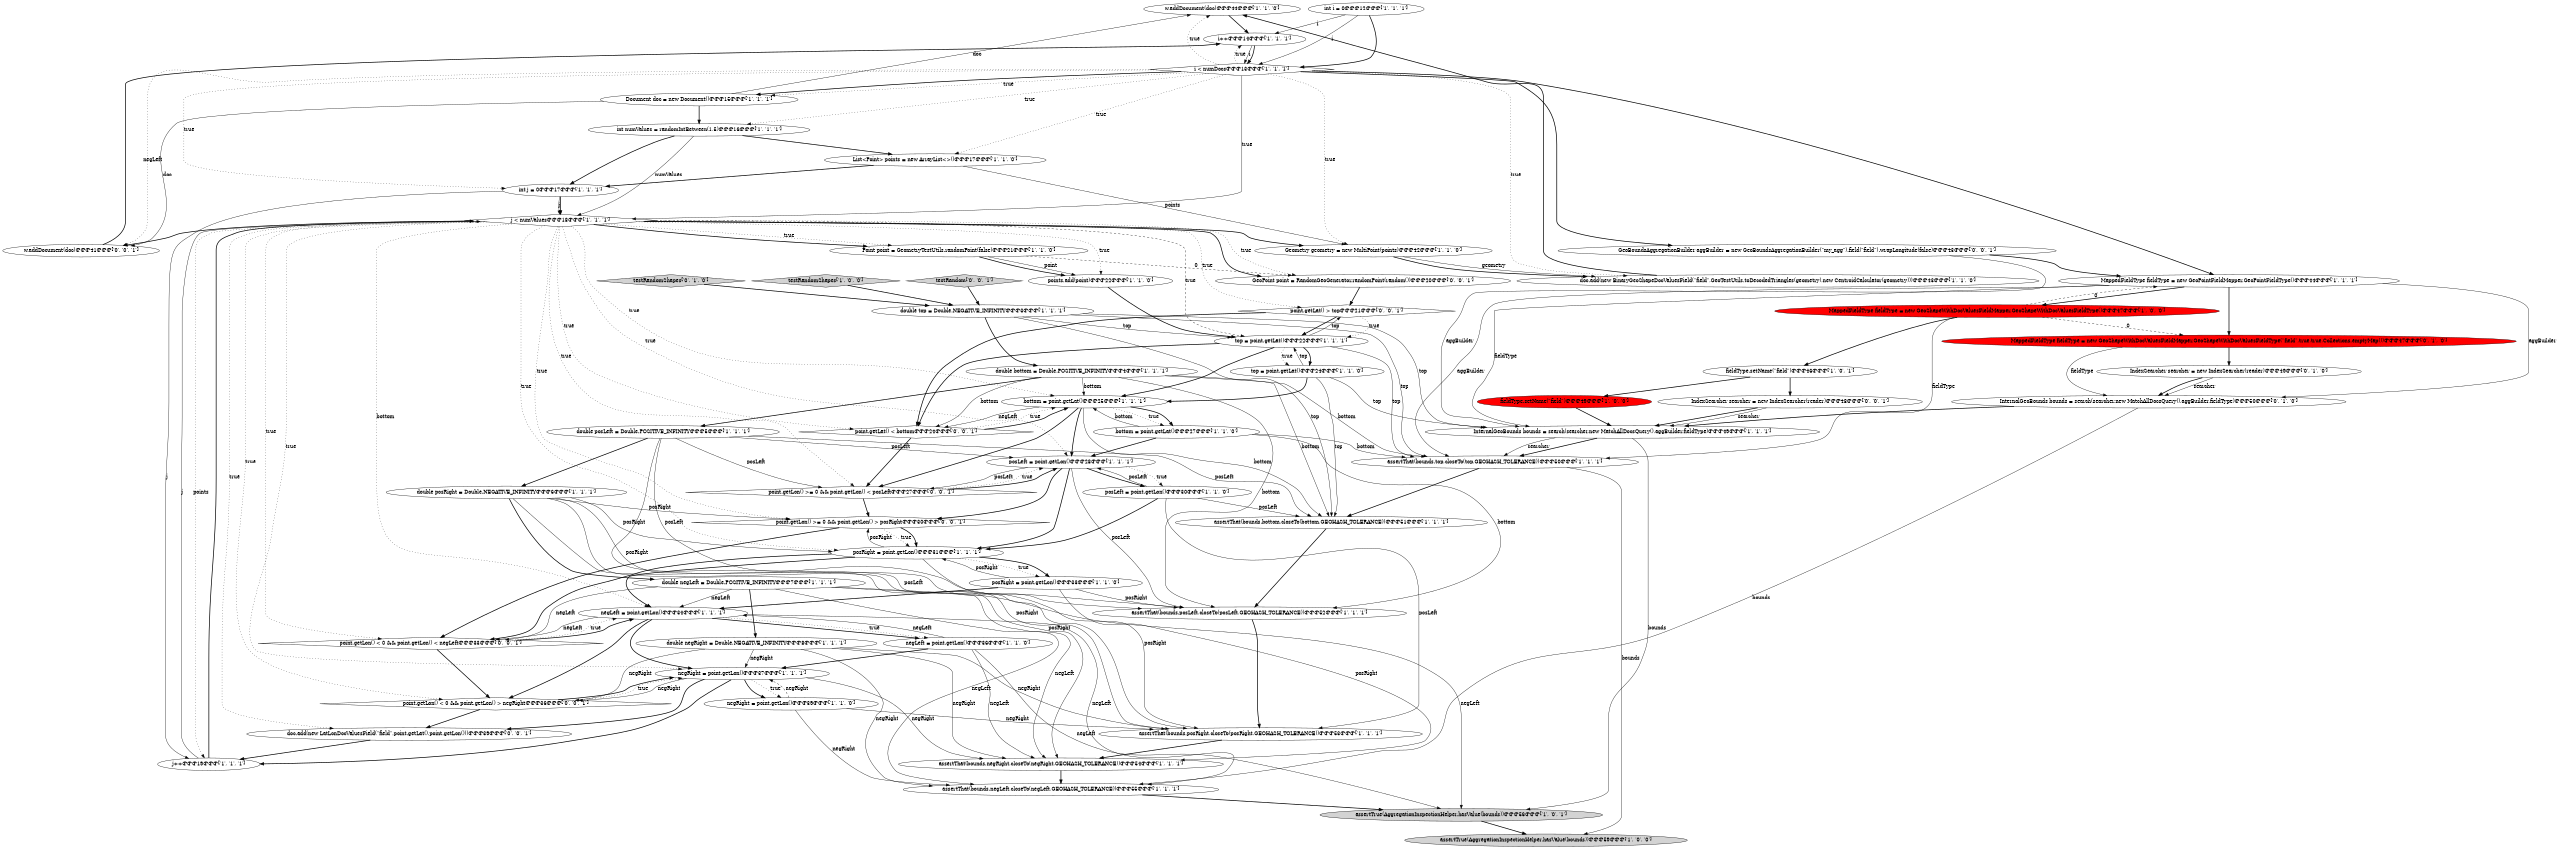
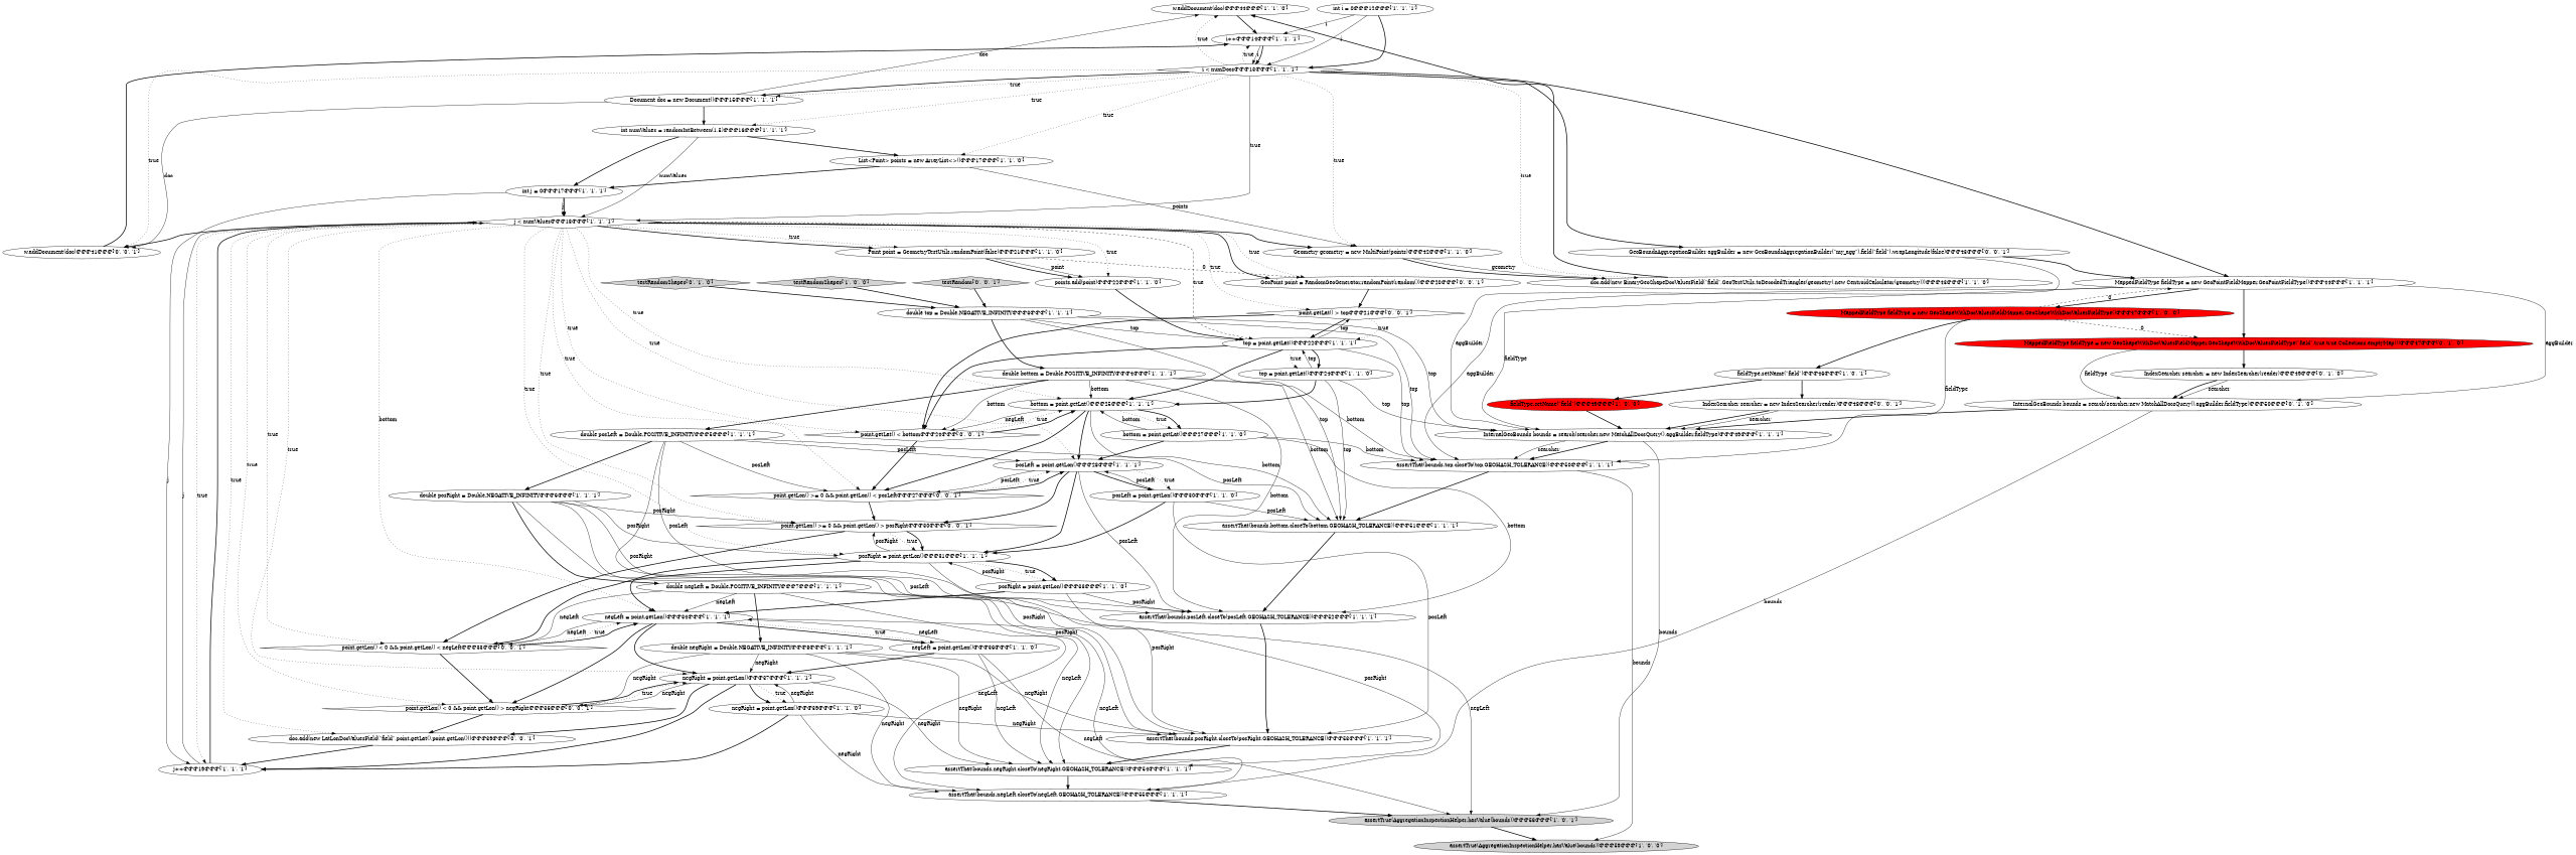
  digraph {
    node [fillcolor=white shape=ellipse style=filled]
    edge [style=bold]
    n1 [label="w.addDocument(doc)@@@44@@@['1', '1', '0']"]
    n2 [label="i++@@@14@@@['1', '1', '1']"]
    n3 [label="i < numDocs@@@13@@@['1', '1', '1']" shape=diamond]
    n4 [label="InternalGeoBounds bounds = search(searcher,new MatchAllDocsQuery(),aggBuilder,fieldType)@@@49@@@['1', '1', '1']"]
    n5 [fillcolor=lightgray label="assertTrue(AggregationInspectionHelper.hasValue(bounds))@@@56@@@['1', '0', '1']"]
    n6 [label="assertThat(bounds.top,closeTo(top,GEOHASH_TOLERANCE))@@@50@@@['1', '1', '1']"]
    n7 [fillcolor=lightgray label="assertTrue(AggregationInspectionHelper.hasValue(bounds))@@@59@@@['1', '0', '0']"]
    n8 [label="assertThat(bounds.bottom,closeTo(bottom,GEOHASH_TOLERANCE))@@@51@@@['1', '1', '1']"]
    n9 [fillcolor=red label="MappedFieldType fieldType = new GeoShapeWithDocValuesFieldMapper.GeoShapeWithDocValuesFieldType(\"field\",true,true,Collections.emptyMap())@@@47@@@['0', '1', '0']"]
    n10 [label="InternalGeoBounds bounds = search(searcher,new MatchAllDocsQuery(),aggBuilder,fieldType)@@@50@@@['0', '1', '0']"]
    n11 [label="IndexSearcher searcher = new IndexSearcher(reader)@@@49@@@['0', '1', '0']"]
    n12 [label="assertThat(bounds.negLeft,closeTo(negLeft,GEOHASH_TOLERANCE))@@@55@@@['1', '1', '1']"]
    n13 [label="Document doc = new Document()@@@15@@@['1', '1', '1']"]
    n14 [label="w.addDocument(doc)@@@41@@@['0', '0', '1']"]
    n15 [label="int numValues = randomIntBetween(1,5)@@@16@@@['1', '1', '1']"]
    n16 [label="int j = 0@@@17@@@['1', '1', '1']"]
    n17 [label="j < numValues@@@18@@@['1', '1', '1']" shape=diamond]
    n18 [label="List<Point> points = new ArrayList<>()@@@17@@@['1', '1', '0']"]
    n19 [label="j++@@@19@@@['1', '1', '1']"]
    n20 [label="GeoPoint point = RandomGeoGenerator.randomPoint(random())@@@20@@@['0', '0', '1']"]
    n21 [label="posLeft = point.getLon()@@@28@@@['1', '1', '1']"]
    n22 [label="Geometry geometry = new MultiPoint(points)@@@42@@@['1', '1', '0']"]
    n23 [label="negRight = point.getLon()@@@37@@@['1', '1', '1']"]
    n24 [label="point.getLat() > top@@@21@@@['0', '0', '1']" shape=diamond]
    n25 [label="top = point.getLat()@@@22@@@['1', '1', '1']"]
    n26 [label="negLeft = point.getLon()@@@34@@@['1', '1', '1']"]
    n27 [label="bottom = point.getLat()@@@25@@@['1', '1', '1']"]
    n28 [label="point.getLon() >= 0 && point.getLon() > posRight@@@30@@@['0', '0', '1']" shape=diamond]
    n29 [label="point.getLat() < bottom@@@24@@@['0', '0', '1']" shape=diamond]
    n30 [label="posRight = point.getLon()@@@31@@@['1', '1', '1']"]
    n31 [label="point.getLon() < 0 && point.getLon() < negLeft@@@33@@@['0', '0', '1']" shape=diamond]
    n32 [label="Point point = GeometryTestUtils.randomPoint(false)@@@21@@@['1', '1', '0']"]
    n33 [label="doc.add(new LatLonDocValuesField(\"field\",point.getLat(),point.getLon()))@@@39@@@['0', '0', '1']"]
    n34 [label="point.getLon() < 0 && point.getLon() > negRight@@@36@@@['0', '0', '1']" shape=diamond]
    n35 [label="points.add(point)@@@22@@@['1', '1', '0']"]
    n36 [label="point.getLon() >= 0 && point.getLon() < posLeft@@@27@@@['0', '0', '1']" shape=diamond]
    n37 [label="assertThat(bounds.posLeft,closeTo(posLeft,GEOHASH_TOLERANCE))@@@52@@@['1', '1', '1']"]
    n38 [label="posLeft = point.getLon()@@@30@@@['1', '1', '0']"]
    n39 [label="doc.add(new BinaryGeoShapeDocValuesField(\"field\",GeoTestUtils.toDecodedTriangles(geometry),new CentroidCalculator(geometry)))@@@43@@@['1', '1', '0']"]
    n40 [label="negRight = point.getLon()@@@39@@@['1', '1', '0']"]
    n41 [label="assertThat(bounds.negRight,closeTo(negRight,GEOHASH_TOLERANCE))@@@54@@@['1', '1', '1']"]
    n42 [label="top = point.getLat()@@@24@@@['1', '1', '0']"]
    n43 [label="negLeft = point.getLon()@@@36@@@['1', '1', '0']"]
    n44 [label="bottom = point.getLat()@@@27@@@['1', '1', '0']"]
    n45 [label="assertThat(bounds.posRight,closeTo(posRight,GEOHASH_TOLERANCE))@@@53@@@['1', '1', '1']"]
    n46 [label="posRight = point.getLon()@@@33@@@['1', '1', '0']"]
    n47 [label="GeoBoundsAggregationBuilder aggBuilder = new GeoBoundsAggregationBuilder(\"my_agg\").field(\"field\").wrapLongitude(false)@@@43@@@['0', '0', '1']"]
    n48 [label="MappedFieldType fieldType = new GeoPointFieldMapper.GeoPointFieldType()@@@44@@@['1', '1', '1']"]
    n49 [fillcolor=red label="MappedFieldType fieldType = new GeoShapeWithDocValuesFieldMapper.GeoShapeWithDocValuesFieldType()@@@47@@@['1', '0', '0']"]
    n50 [label="fieldType.setName(\"field\")@@@46@@@['1', '0', '1']"]
    n51 [fillcolor=red label="fieldType.setName(\"field\")@@@49@@@['1', '0', '0']"]
    n52 [label="IndexSearcher searcher = new IndexSearcher(reader)@@@48@@@['0', '0', '1']"]
    n53 [label="double posRight = Double.NEGATIVE_INFINITY@@@6@@@['1', '1', '1']"]
    n54 [label="double negLeft = Double.POSITIVE_INFINITY@@@7@@@['1', '1', '1']"]
    n55 [label="double negRight = Double.NEGATIVE_INFINITY@@@8@@@['1', '1', '1']"]
    n56 [label="int i = 0@@@12@@@['1', '1', '1']"]
    n57 [label="double top = Double.NEGATIVE_INFINITY@@@3@@@['1', '1', '1']"]
    n58 [label="double bottom = Double.POSITIVE_INFINITY@@@4@@@['1', '1', '1']"]
    n59 [label="double posLeft = Double.POSITIVE_INFINITY@@@5@@@['1', '1', '1']"]
    n60 [fillcolor=lightgray label="testRandom['0', '0', '1']" shape=diamond]
    n61 [fillcolor=lightgray label="testRandomShapes['0', '1', '0']" shape=diamond]
    n62 [fillcolor=lightgray label="testRandomShapes['1', '0', '0']" shape=diamond]
    n1 -> n2
    n2 -> n3 [label=i style=solid]
    n2 -> n3
    n3 -> n1 [label=true style=dotted]
    n3 -> n2 [label=true style=dotted]
    n3 -> n13 [label=true style=dotted]
    n3 -> n13
-   n3 -> n14 [label=negLeft style=dotted]
+   n3 -> n14 [label=true style=dotted]
    n3 -> n15 [label=true style=dotted]
-   n3 -> n16 [label=true style=dotted]
    n3 -> n17 [label=true style=solid]
    n3 -> n18 [label=true style=dotted]
    n3 -> n22 [label=true style=dotted]
    n3 -> n39 [label=true style=dotted]
    n3 -> n47
    n3 -> n48
    n4 -> n5 [label=bounds style=solid]
    n4 -> n6
    n4 -> n6 [label=searcher style=solid]
    n5 -> n7
    n6 -> n7 [label=bounds style=solid]
    n6 -> n8
    n8 -> n37
    n9 -> n10 [label=fieldType style=solid]
    n9 -> n11
    n10 -> n4
    n10 -> n12 [label=bounds style=solid]
    n11 -> n10
    n11 -> n10 [label=searcher style=solid]
    n12 -> n5
    n13 -> n1 [label=doc style=solid]
    n13 -> n14 [label=doc style=solid]
    n13 -> n15
    n14 -> n2
    n15 -> n16
    n15 -> n17 [label=numValues style=solid]
    n15 -> n18
    n16 -> n17 [label=j style=solid]
    n16 -> n17
    n16 -> n19 [label=j style=solid]
    n17 -> n14
-   n17 -> n19 [label=points style=dotted]
+   n17 -> n19 [label=true style=dotted]
    n17 -> n20
    n17 -> n20 [label=true style=dotted]
    n17 -> n21 [label=true style=dotted]
    n17 -> n22
    n17 -> n23 [label=true style=dotted]
    n17 -> n24 [label=true style=dotted]
    n17 -> n25 [label=true style=dashed]
    n17 -> n26 [label=bottom style=dotted]
    n17 -> n27 [label=true style=dotted]
    n17 -> n28 [label=true style=dotted]
    n17 -> n29 [label=true style=dotted]
    n17 -> n30 [label=true style=dotted]
    n17 -> n31 [label=true style=dotted]
    n17 -> n32 [label=true style=dotted]
    n17 -> n32
    n17 -> n33 [label=true style=dotted]
    n17 -> n34 [label=true style=dotted]
    n17 -> n35 [label=true style=dotted]
    n17 -> n36 [label=true style=dotted]
    n18 -> n16
    n18 -> n22 [label=points style=solid]
    n19 -> n17
    n19 -> n17 [label=j style=solid]
    n20 -> n24
    n21 -> n28
    n21 -> n30
    n21 -> n36 [label=posLeft style=solid]
    n21 -> n37 [label=posLeft style=solid]
    n21 -> n38 [label=true style=dotted]
    n21 -> n38
    n22 -> n39
    n22 -> n39 [label=geometry style=solid]
    n23 -> n19
    n23 -> n33
    n23 -> n34 [label=negRight style=solid]
    n23 -> n40
    n23 -> n40 [label=true style=dotted]
    n23 -> n41 [label=negRight style=solid]
    n24 -> n25 [label=true style=dotted]
    n24 -> n25
    n24 -> n29
    n25 -> n6 [label=top style=solid]
    n25 -> n24 [label=top style=solid]
    n25 -> n27
    n25 -> n29
    n25 -> n42
    n25 -> n42 [label=true style=dotted]
    n26 -> n12 [label=negLeft style=solid]
    n26 -> n23
    n26 -> n31 [label=negLeft style=solid]
    n26 -> n34
    n26 -> n43
    n26 -> n43 [label=true style=dotted]
    n27 -> n8 [label=bottom style=solid]
    n27 -> n21
    n27 -> n29 [label=negLeft style=solid]
    n27 -> n36
    n27 -> n44 [label=true style=dotted]
    n27 -> n44
    n28 -> n30 [label=true style=dotted]
    n28 -> n30
    n28 -> n31
    n29 -> n27 [label=true style=dotted]
    n29 -> n27
    n29 -> n36
    n30 -> n26
    n30 -> n28 [label=posRight style=solid]
    n30 -> n31
    n30 -> n45 [label=posRight style=solid]
    n30 -> n46 [label=true style=dotted]
    n30 -> n46
    n31 -> n26 [label=true style=dotted]
    n31 -> n26
    n31 -> n34
    n32 -> n20 [label=0 style=dashed]
    n32 -> n35
    n32 -> n35 [label=point style=solid]
    n33 -> n19
    n34 -> n23
    n34 -> n23 [label=true style=dotted]
    n34 -> n33
    n35 -> n25
    n36 -> n21 [label=true style=dotted]
    n36 -> n21
    n36 -> n28
    n37 -> n45
    n38 -> n8 [label=posLeft style=solid]
    n38 -> n21 [label=posLeft style=solid]
    n38 -> n30
    n38 -> n45 [label=posLeft style=solid]
    n39 -> n1
    n40 -> n12 [label=negRight style=solid]
-   n40 -> n23 [label=negRight style=dashed]
+   n40 -> n19
+   n40 -> n23 [label=negRight style=solid]
    n40 -> n45 [label=negRight style=solid]
    n41 -> n12
    n42 -> n4 [label=top style=solid]
    n42 -> n8 [label=top style=solid]
    n42 -> n25 [label=top style=solid]
    n42 -> n27
    n43 -> n5 [label=negLeft style=solid]
    n43 -> n23
    n43 -> n26 [label=negLeft style=solid]
    n43 -> n41 [label=negLeft style=solid]
    n44 -> n6 [label=bottom style=solid]
    n44 -> n21
    n44 -> n27 [label=bottom style=solid]
    n44 -> n37 [label=bottom style=solid]
    n45 -> n41
    n46 -> n26
    n46 -> n30 [label=posRight style=solid]
    n46 -> n37 [label=posRight style=solid]
    n46 -> n41 [label=posRight style=solid]
    n47 -> n4 [label=aggBuilder style=solid]
    n47 -> n48
    n48 -> n4 [label=fieldType style=solid]
    n48 -> n6 [label=aggBuilder style=solid]
    n48 -> n9
    n48 -> n10 [label=aggBuilder style=solid]
    n48 -> n49
    n49 -> n6 [label=fieldType style=solid]
    n49 -> n9 [label=0 style=dashed]
    n49 -> n48 [label=0 style=dashed]
    n49 -> n50
    n50 -> n51
    n50 -> n52
    n51 -> n4
    n52 -> n4
    n52 -> n4 [label=searcher style=solid]
    n53 -> n28 [label=posRight style=solid]
    n53 -> n30 [label=posRight style=solid]
    n53 -> n37 [label=posRight style=solid]
    n53 -> n41 [label=posRight style=solid]
    n53 -> n45 [label=posRight style=solid]
    n53 -> n54
    n54 -> n5 [label=negLeft style=solid]
    n54 -> n12 [label=negLeft style=solid]
    n54 -> n26 [label=negLeft style=solid]
    n54 -> n31 [label=negLeft style=solid]
    n54 -> n41 [label=negLeft style=solid]
    n54 -> n55
    n55 -> n12 [label=negRight style=solid]
    n55 -> n23 [label=negRight style=solid]
    n55 -> n34 [label=negRight style=solid]
    n55 -> n41 [label=negRight style=solid]
    n55 -> n45 [label=negRight style=solid]
    n56 -> n2 [label=i style=solid]
    n56 -> n3
    n56 -> n3 [label=i style=solid]
    n57 -> n4 [label=top style=solid]
    n57 -> n6 [label=top style=solid]
    n57 -> n8 [label=top style=solid]
    n57 -> n25 [label=top style=solid]
    n57 -> n58
    n58 -> n6 [label=bottom style=solid]
    n58 -> n8 [label=bottom style=solid]
    n58 -> n27 [label=bottom style=solid]
    n58 -> n29 [label=bottom style=solid]
    n58 -> n37 [label=bottom style=solid]
    n58 -> n59
    n59 -> n8 [label=posLeft style=solid]
    n59 -> n21 [label=posLeft style=solid]
    n59 -> n36 [label=posLeft style=solid]
    n59 -> n37 [label=posLeft style=solid]
    n59 -> n45 [label=posLeft style=solid]
    n59 -> n53
    n60 -> n57
    n61 -> n57
    n62 -> n57
  }
